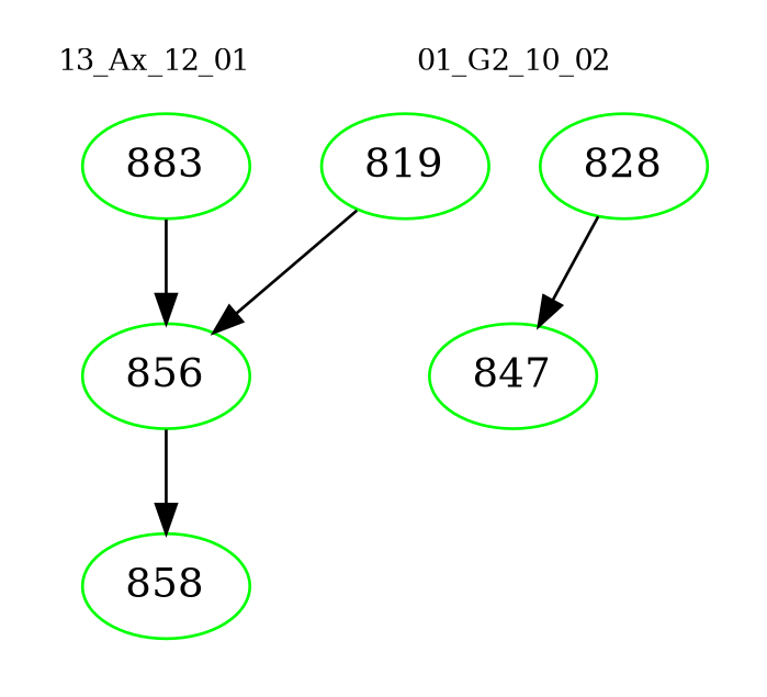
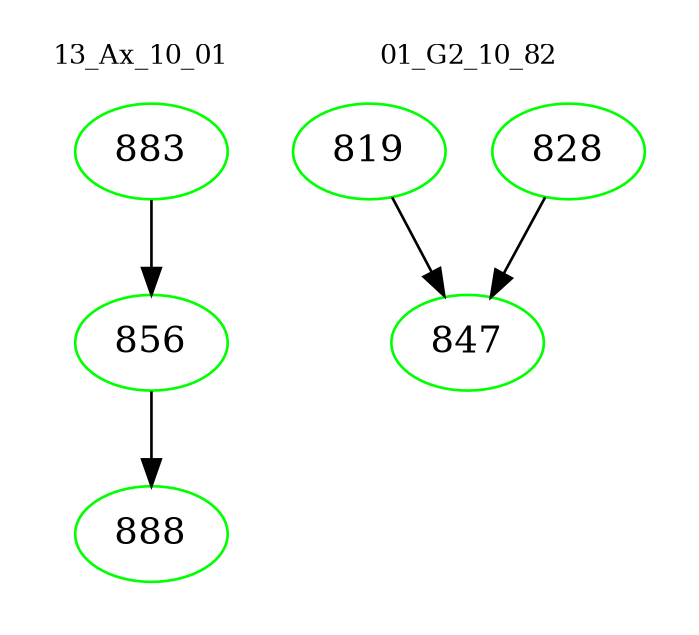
  digraph {
    node [color=green]
    edge [color=black]
    n1 [label=883]
    n2 [label=856]
-   n3 [label=858]
+   n3 [label=888]
    n4 [label=828]
    n5 [label=819]
    n6 [label=847]
    subgraph cluster_1 {
      color=white
      fontsize=10
-     label="13_Ax_12_01"
+     label="13_Ax_10_01"
      n1
      n2
      n3
    }
    subgraph cluster_2 {
      color=white
      fontsize=10
-     label="01_G2_10_02"
+     label="01_G2_10_82"
      n4
      n5
      n6
    }
    n1 -> n2
    n2 -> n3
    n4 -> n6
-   n5 -> n2
+   n5 -> n6
  }
